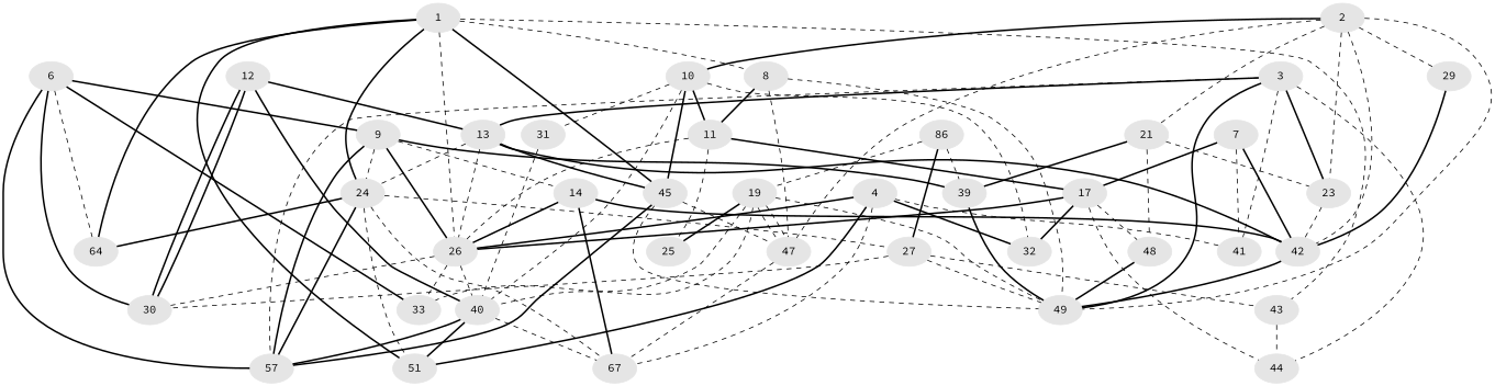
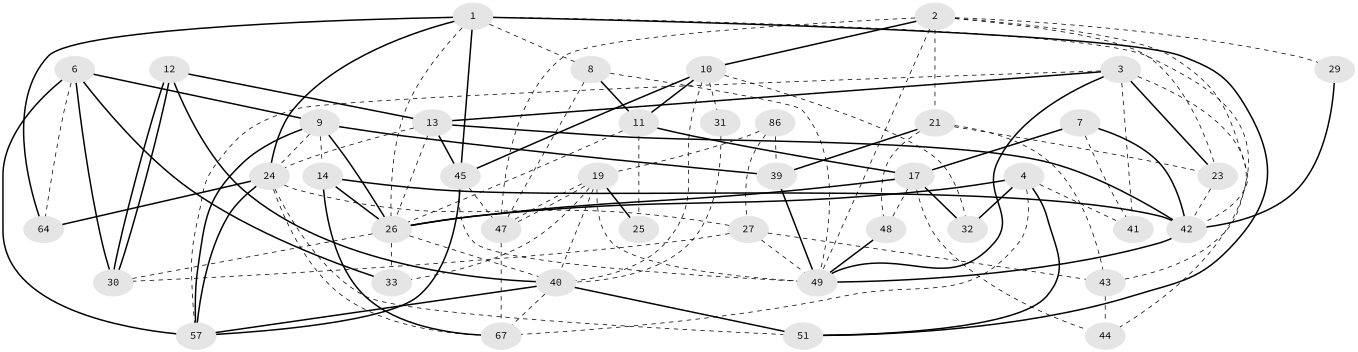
  graph {
    fontname="Source Code Pro"
    node [color=gray90 fontname="Source Code Pro" style=filled]
    edge [fontname="Source Code Pro" style=dashed]
    1 [super="+5"]
    8 [super="+59"]
    24 [super="+34"]
    26 [super="+66"]
    43
    45 [super="+63"]
    51
    64
    47 [super="+50"]
    49 [super="+62"]
    11 [super="+58"]
    n12 [label=57 super="+57"]
    67
    27 [super="+60"]
    30 [super="+46"]
    33
    40 [super="+54"]
    44
    2 [super="+36"]
    10 [super="+37"]
    21 [super="+38"]
    23 [super="+35"]
    29
    42 [super="+56"]
    32
    31
    39
    48
    3 [super="+15"]
    13
    41
    4 [super="+28"]
    6 [super="+20"]
    9 [super="+52"]
    14 [super="+65"]
    7 [super="+61"]
    17 [super="+18"]
    25
    12
    n40 [label=86 super="+53"]
    19 [super="+22"]
    1 -- 8
    1 -- 24 [style=bold]
    1 -- 26
    1 -- 43
    1 -- 45 [style=bold]
    1 -- 51 [style=bold]
    1 -- 64 [style=bold]
    8 -- 47
    8 -- 49
    8 -- 11 [style=bold]
    24 -- 51
    24 -- 64 [style=bold]
    24 -- n12 [style=bold]
    24 -- 67
    24 -- 27
    26 -- 30
    26 -- 33
    26 -- 40
    43 -- 44
    45 -- 47 [weight=2]
    45 -- 49
    45 -- n12 [style=bold]
    47 -- 67
    11 -- 26
    11 -- 17 [style=bold]
    11 -- 25
    27 -- 43
    27 -- 49
    27 -- 30
    40 -- 51 [style=bold]
    40 -- n12 [style=bold]
    40 -- 67
    2 -- 47
    2 -- 49
    2 -- 10 [style=bold]
    2 -- 21
    2 -- 23
    2 -- 29
    2 -- 42
    10 -- 45 [style=bold]
    10 -- 11 [style=bold]
    10 -- 40
    10 -- 32
    10 -- 31
+   21 -- 43
    21 -- 23
    21 -- 39 [style=bold]
    21 -- 48
    23 -- 42
    29 -- 42 [style=bold]
    42 -- 49 [style=bold]
    31 -- 40
    39 -- 49 [style=bold]
    48 -- 49 [style=bold]
    3 -- 49 [style=bold]
    3 -- n12
    3 -- 44
    3 -- 23 [style=bold]
    3 -- 13 [style=bold]
    3 -- 41 [weight=2]
    13 -- 24
    13 -- 26
    13 -- 45 [style=bold]
    13 -- 42 [style=bold]
    4 -- 26 [style=bold]
    4 -- 51 [style=bold]
    4 -- 67
    4 -- 32 [style=bold]
    4 -- 41
    6 -- 64
    6 -- n12 [style=bold]
    6 -- 30 [style=bold]
    6 -- 33 [style=bold]
    6 -- 9 [style=bold]
    9 -- 24
    9 -- 26 [style=bold]
    9 -- n12 [style=bold]
    9 -- 39 [style=bold]
    9 -- 14
    14 -- 26 [style=bold]
    14 -- 67 [style=bold]
    14 -- 42 [style=bold]
    7 -- 42 [style=bold weight=2]
    7 -- 41
    7 -- 17 [style=bold]
    17 -- 26 [style=bold]
    17 -- 44
    17 -- 32 [style=bold]
    17 -- 48
    12 -- 30 [style=bold]
    12 -- 30 [style=bold]
    12 -- 40 [style=bold]
    12 -- 13 [style=bold]
-   n40 -- 27 [style=bold]
+   n40 -- 27
    n40 -- 39 [weight=2]
    n40 -- 19
    19 -- 47
    19 -- 47
    19 -- 49
    19 -- 33
    19 -- 40
    19 -- 25 [style=bold]
  }
